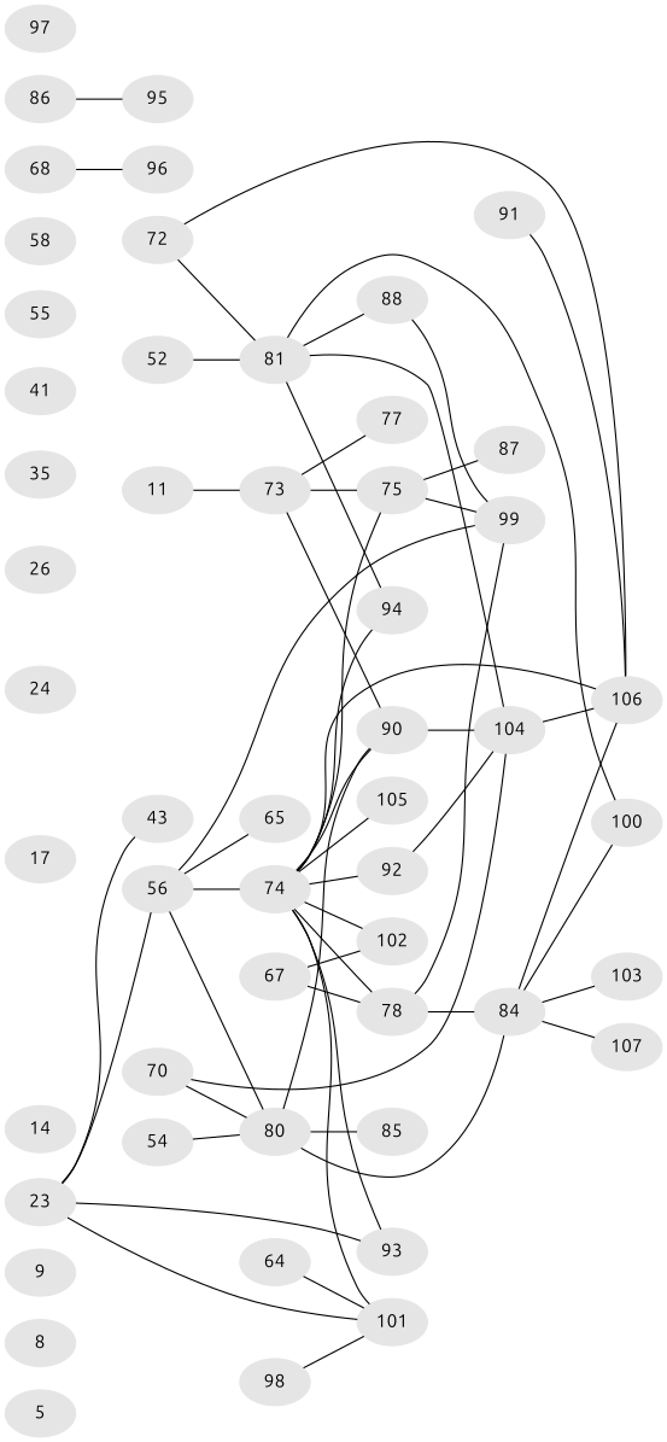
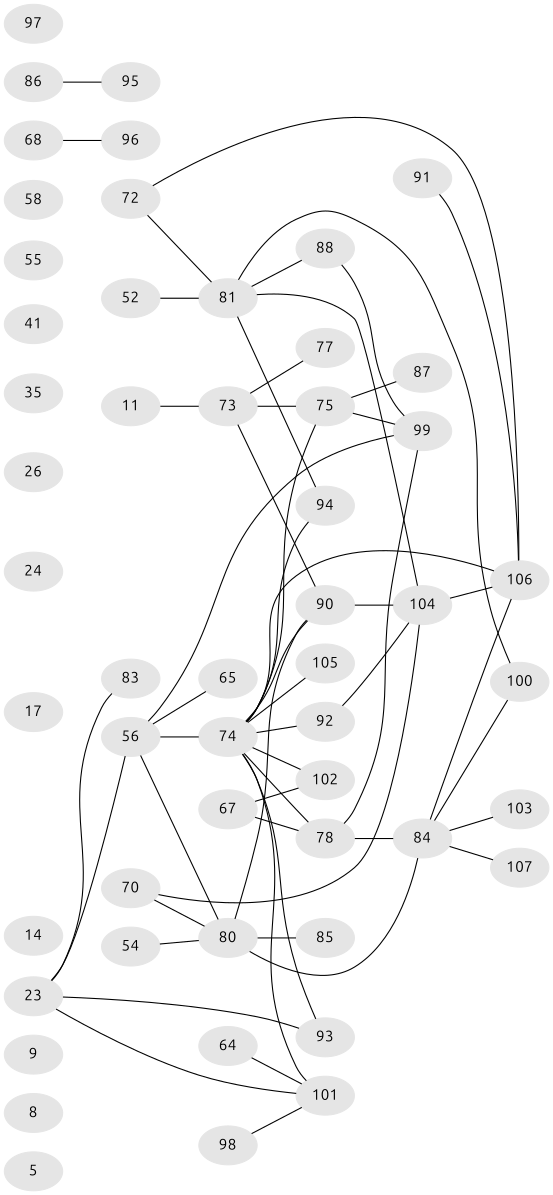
  graph {
    fontname=Ubuntu
    rankdir=LR
    node [color=gray90 fontname=Ubuntu style=filled]
    edge [fontname=Ubuntu]
    5
    8
    9
    73 [super="+71"]
    75
    77
    90 [super="+82"]
    11
    14
    17
    23 [super="+2"]
    56 [super="+10"]
-   83 [label=43]
+   83
    93
    101 [super="+1"]
    80 [super="+38+30+44"]
    65
    74 [super="+69+15"]
    99 [super="+42+33"]
    24
    26
    35
    41
    81 [super="+51"]
    94 [super="+61"]
    104 [super="+40+79"]
    88 [super="+63"]
    100
    52
    54 [super="+25+45+7+48"]
    84 [super="+76+21+34"]
    85 [super="+49"]
    55
    78 [super="+22"]
    102 [super="+46"]
    106 [super="+89"]
    92
    105 [super="+18+53"]
    58
    64
    67
    68 [super="+59"]
    96 [super="+62"]
    70
    72
    87
    103 [super="+29"]
    107 [super="+47"]
    86 [super="+50"]
    95
    91 [super="+27+66"]
    97
    98
    73 -- 75 [weight=2]
    73 -- 77
    73 -- 90
    75 -- 99
    75 -- 87
    90 -- 104
    11 -- 73
    23 -- 56
    23 -- 83
    23 -- 93
    23 -- 101 [weight=2]
    56 -- 80
    56 -- 65
    56 -- 74 [weight=2]
    56 -- 99
    80 -- 90 [weight=2]
    80 -- 84 [weight=2]
    80 -- 85
    74 -- 75
    74 -- 90
    74 -- 93
    74 -- 101 [weight=2]
    74 -- 94
    74 -- 78
    74 -- 102
    74 -- 106
    74 -- 92
    74 -- 105 [weight=2]
    81 -- 94 [weight=2]
    81 -- 104 [weight=2]
    81 -- 88
    81 -- 100
    104 -- 106 [weight=2]
    88 -- 99 [weight=2]
    52 -- 81
    54 -- 80
    84 -- 100
    84 -- 106
    84 -- 103
    84 -- 107
    78 -- 99
    78 -- 84
    92 -- 104
    64 -- 101
    67 -- 78
    67 -- 102
    68 -- 96
    70 -- 80
    70 -- 104
    72 -- 81
    72 -- 106
    86 -- 95
    91 -- 106
    98 -- 101
  }
